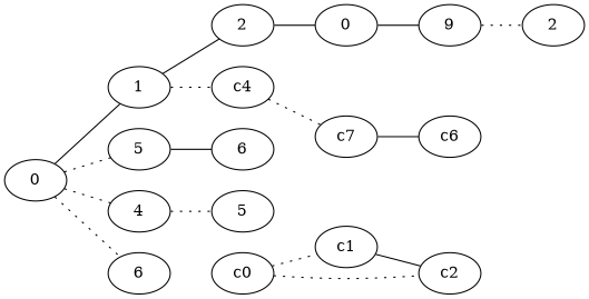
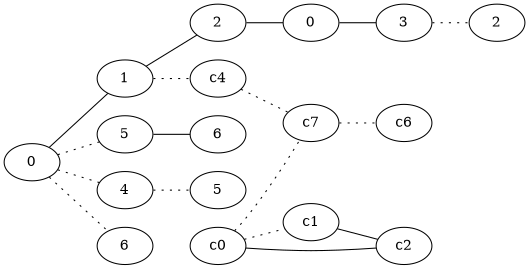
  graph {
    rankdir=LR
    edge [style=dotted]
    n1 [label=0]
    n2 [label=1]
    n3 [label=5]
    n4 [label=4]
    n5 [label=6]
    n6 [label=2]
    c4
    n8 [label=6]
    n9 [label=5]
    n10 [label=0]
-   n11 [label=9]
+   n11 [label=3]
    n12 [label=2]
    c0
    c1
    c2
    n16 [label=c7]
    c6
    n1 -- n2 [style=""]
    n1 -- n3
    n1 -- n4
    n1 -- n5
    n2 -- n6 [style=""]
    n2 -- c4
    n3 -- n8 [style=""]
    n4 -- n9
    n6 -- n10 [style=""]
    c4 -- n16
    n10 -- n11 [style=""]
    n11 -- n12
    c0 -- c1
-   c0 -- c2
+   c0 -- c2 [style=""]
+   c0 -- n16
    c1 -- c2 [style=""]
-   n16 -- c6 [style=""]
+   n16 -- c6
  }
